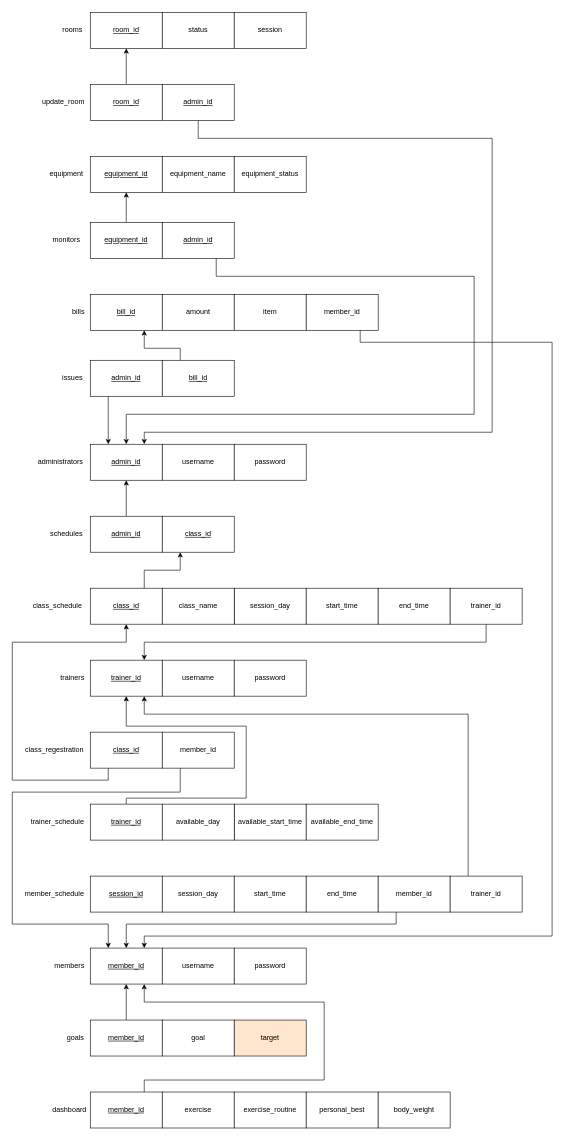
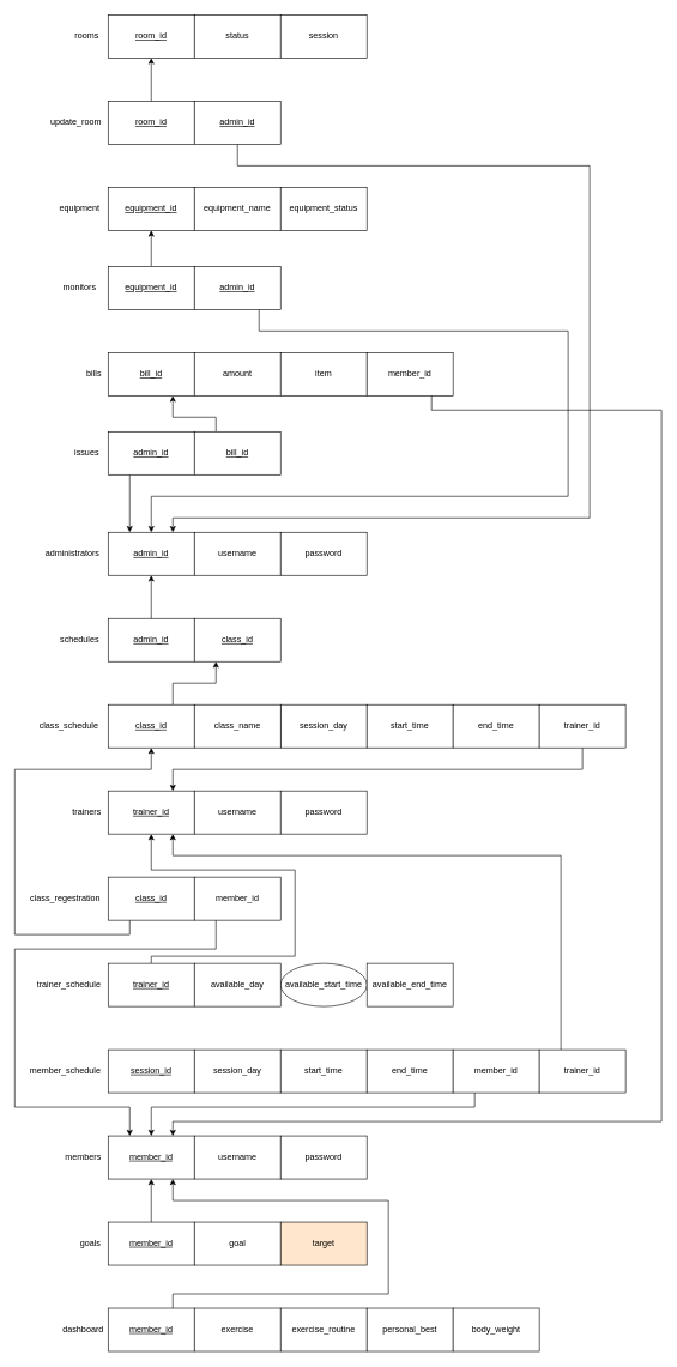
  <mxCell id="0" />
  <mxCell id="1" parent="0" />
  <mxCell id="2" style="edgeStyle=orthogonalEdgeStyle;rounded=0;orthogonalLoop=1;jettySize=auto;html=1;exitX=0.5;exitY=0;exitDx=0;exitDy=0;entryX=0.5;entryY=1;entryDx=0;entryDy=0;" parent="1" source="33" target="21" edge="1"><mxGeometry relative="1" as="geometry" /></mxCell>
  <mxCell id="3" style="edgeStyle=orthogonalEdgeStyle;rounded=0;orthogonalLoop=1;jettySize=auto;html=1;entryX=0.75;entryY=1;entryDx=0;entryDy=0;exitX=0.75;exitY=0;exitDx=0;exitDy=0;" parent="1" source="26" target="21" edge="1"><mxGeometry relative="1" as="geometry"><mxPoint x="220" y="1800" as="sourcePoint" /><Array as="points"><mxPoint x="240" y="1800" /><mxPoint x="540" y="1800" /><mxPoint x="540" y="1670" /><mxPoint x="240" y="1670" /></Array></mxGeometry></mxCell>
  <mxCell id="4" style="edgeStyle=orthogonalEdgeStyle;rounded=0;orthogonalLoop=1;jettySize=auto;html=1;exitX=0.5;exitY=0;exitDx=0;exitDy=0;entryX=0.5;entryY=1;entryDx=0;entryDy=0;" parent="1" source="45" target="52" edge="1"><mxGeometry relative="1" as="geometry"><Array as="points"><mxPoint x="210" y="1330" /><mxPoint x="410" y="1330" /><mxPoint x="410" y="1210" /><mxPoint x="210" y="1210" /></Array></mxGeometry></mxCell>
  <mxCell id="5" style="edgeStyle=orthogonalEdgeStyle;rounded=0;orthogonalLoop=1;jettySize=auto;html=1;exitX=0.25;exitY=1;exitDx=0;exitDy=0;entryX=0.5;entryY=1;entryDx=0;entryDy=0;" parent="1" source="57" target="84" edge="1"><mxGeometry relative="1" as="geometry"><Array as="points"><mxPoint x="180" y="1300" /><mxPoint x="20" y="1300" /><mxPoint x="20" y="1070" /><mxPoint x="210" y="1070" /></Array></mxGeometry></mxCell>
  <mxCell id="6" style="edgeStyle=orthogonalEdgeStyle;rounded=0;orthogonalLoop=1;jettySize=auto;html=1;exitX=0.25;exitY=1;exitDx=0;exitDy=0;entryX=0.5;entryY=0;entryDx=0;entryDy=0;" parent="1" source="42" target="21" edge="1"><mxGeometry relative="1" as="geometry"><mxPoint x="200" y="1450" as="targetPoint" /><Array as="points"><mxPoint x="660" y="1540" /><mxPoint x="210" y="1540" /></Array></mxGeometry></mxCell>
  <mxCell id="7" style="edgeStyle=orthogonalEdgeStyle;rounded=0;orthogonalLoop=1;jettySize=auto;html=1;exitX=0.25;exitY=0;exitDx=0;exitDy=0;entryX=0.75;entryY=1;entryDx=0;entryDy=0;" parent="1" source="43" target="52" edge="1"><mxGeometry relative="1" as="geometry"><mxPoint x="700" y="910" as="targetPoint" /><Array as="points"><mxPoint x="780" y="1190" /><mxPoint x="240" y="1190" /></Array></mxGeometry></mxCell>
  <mxCell id="8" style="edgeStyle=orthogonalEdgeStyle;rounded=0;orthogonalLoop=1;jettySize=auto;html=1;exitX=0.25;exitY=1;exitDx=0;exitDy=0;entryX=0.25;entryY=0;entryDx=0;entryDy=0;" parent="1" source="58" target="21" edge="1"><mxGeometry relative="1" as="geometry"><mxPoint x="250" y="1460" as="targetPoint" /><Array as="points"><mxPoint x="300" y="1320" /><mxPoint x="20" y="1320" /><mxPoint x="20" y="1540" /><mxPoint x="180" y="1540" /></Array></mxGeometry></mxCell>
  <mxCell id="9" style="edgeStyle=orthogonalEdgeStyle;rounded=0;orthogonalLoop=1;jettySize=auto;html=1;exitX=0.25;exitY=1;exitDx=0;exitDy=0;entryX=0.25;entryY=0;entryDx=0;entryDy=0;" parent="1" source="65" target="61" edge="1"><mxGeometry relative="1" as="geometry"><mxPoint x="180" y="220" as="targetPoint" /></mxGeometry></mxCell>
  <mxCell id="10" style="edgeStyle=orthogonalEdgeStyle;rounded=0;orthogonalLoop=1;jettySize=auto;html=1;exitX=0.25;exitY=0;exitDx=0;exitDy=0;entryX=0.75;entryY=1;entryDx=0;entryDy=0;" parent="1" source="66" target="96" edge="1"><mxGeometry relative="1" as="geometry"><Array as="points"><mxPoint x="300" y="580" /><mxPoint x="240" y="580" /></Array></mxGeometry></mxCell>
  <mxCell id="11" style="edgeStyle=orthogonalEdgeStyle;rounded=0;orthogonalLoop=1;jettySize=auto;html=1;exitX=0.5;exitY=0;exitDx=0;exitDy=0;entryX=0.5;entryY=1;entryDx=0;entryDy=0;" parent="1" source="69" target="73" edge="1"><mxGeometry relative="1" as="geometry" /></mxCell>
  <mxCell id="12" style="edgeStyle=orthogonalEdgeStyle;rounded=0;orthogonalLoop=1;jettySize=auto;html=1;exitX=0.75;exitY=1;exitDx=0;exitDy=0;entryX=0.5;entryY=0;entryDx=0;entryDy=0;" parent="1" source="70" target="61" edge="1"><mxGeometry relative="1" as="geometry"><mxPoint x="240" y="150" as="targetPoint" /><Array as="points"><mxPoint x="360" y="460" /><mxPoint x="790" y="460" /><mxPoint x="790" y="690" /><mxPoint x="210" y="690" /></Array></mxGeometry></mxCell>
  <mxCell id="13" style="edgeStyle=orthogonalEdgeStyle;rounded=0;orthogonalLoop=1;jettySize=auto;html=1;exitX=0.5;exitY=0;exitDx=0;exitDy=0;entryX=0.5;entryY=1;entryDx=0;entryDy=0;" parent="1" source="78" target="15" edge="1"><mxGeometry relative="1" as="geometry" /></mxCell>
  <mxCell id="14" style="edgeStyle=orthogonalEdgeStyle;rounded=0;orthogonalLoop=1;jettySize=auto;html=1;exitX=0.5;exitY=1;exitDx=0;exitDy=0;entryX=0.75;entryY=0;entryDx=0;entryDy=0;" parent="1" source="79" target="61" edge="1"><mxGeometry relative="1" as="geometry"><Array as="points"><mxPoint x="330" y="230" /><mxPoint x="820" y="230" /><mxPoint x="820" y="720" /><mxPoint x="240" y="720" /></Array></mxGeometry></mxCell>
  <mxCell id="15" value="&lt;u&gt;room_id&lt;/u&gt;" style="rounded=0;whiteSpace=wrap;html=1;" parent="1" vertex="1"><mxGeometry x="150" y="20" width="120" height="60" as="geometry" /></mxCell>
  <mxCell id="16" value="status" style="rounded=0;whiteSpace=wrap;html=1;" parent="1" vertex="1"><mxGeometry x="270" y="20" width="120" height="60" as="geometry" /></mxCell>
  <mxCell id="17" value="session" style="rounded=0;whiteSpace=wrap;html=1;" parent="1" vertex="1"><mxGeometry x="390" y="20" width="120" height="60" as="geometry" /></mxCell>
  <mxCell id="18" value="rooms" style="text;html=1;align=center;verticalAlign=middle;resizable=0;points=[];autosize=1;strokeColor=none;fillColor=none;" parent="1" vertex="1"><mxGeometry x="90" y="35" width="60" height="30" as="geometry" /></mxCell>
  <mxCell id="19" value="" style="group" parent="1" vertex="1" connectable="0"><mxGeometry x="80" y="1580" width="430" height="60" as="geometry" /></mxCell>
  <mxCell id="20" value="members" style="text;html=1;align=center;verticalAlign=middle;resizable=0;points=[];autosize=1;strokeColor=none;fillColor=none;" parent="19" vertex="1"><mxGeometry y="15" width="70" height="30" as="geometry" /></mxCell>
  <mxCell id="21" value="&lt;u&gt;member_id&lt;/u&gt;" style="rounded=0;whiteSpace=wrap;html=1;" parent="19" vertex="1"><mxGeometry x="70" width="120" height="60" as="geometry" /></mxCell>
  <mxCell id="22" value="username" style="rounded=0;whiteSpace=wrap;html=1;" parent="19" vertex="1"><mxGeometry x="190" width="120" height="60" as="geometry" /></mxCell>
  <mxCell id="23" value="password" style="rounded=0;whiteSpace=wrap;html=1;" parent="19" vertex="1"><mxGeometry x="310" width="120" height="60" as="geometry" /></mxCell>
  <mxCell id="24" value="" style="group" parent="1" vertex="1" connectable="0"><mxGeometry x="75" y="1820" width="675" height="60" as="geometry" /></mxCell>
  <mxCell id="25" value="dashboard" style="text;html=1;align=center;verticalAlign=middle;resizable=0;points=[];autosize=1;strokeColor=none;fillColor=none;" parent="24" vertex="1"><mxGeometry y="15" width="80" height="30" as="geometry" /></mxCell>
  <mxCell id="26" value="&lt;u&gt;member_id&lt;/u&gt;" style="rounded=0;whiteSpace=wrap;html=1;" parent="24" vertex="1"><mxGeometry x="75" width="120" height="60" as="geometry" /></mxCell>
  <mxCell id="27" value="exercise" style="rounded=0;whiteSpace=wrap;html=1;" parent="24" vertex="1"><mxGeometry x="195" width="120" height="60" as="geometry" /></mxCell>
  <mxCell id="28" value="exercise_routine" style="rounded=0;whiteSpace=wrap;html=1;" parent="24" vertex="1"><mxGeometry x="315" width="120" height="60" as="geometry" /></mxCell>
  <mxCell id="29" value="personal_best" style="rounded=0;whiteSpace=wrap;html=1;" parent="24" vertex="1"><mxGeometry x="435" width="120" height="60" as="geometry" /></mxCell>
  <mxCell id="30" value="body_weight" style="rounded=0;whiteSpace=wrap;html=1;" parent="24" vertex="1"><mxGeometry x="555" width="120" height="60" as="geometry" /></mxCell>
  <mxCell id="31" value="" style="group" parent="1" vertex="1" connectable="0"><mxGeometry x="100" y="1700" width="410" height="60" as="geometry" /></mxCell>
  <mxCell id="32" value="goals" style="text;html=1;align=center;verticalAlign=middle;resizable=0;points=[];autosize=1;strokeColor=none;fillColor=none;" parent="31" vertex="1"><mxGeometry y="15" width="50" height="30" as="geometry" /></mxCell>
  <mxCell id="33" value="&lt;u&gt;member_id&lt;/u&gt;" style="rounded=0;whiteSpace=wrap;html=1;" parent="31" vertex="1"><mxGeometry x="50" width="120" height="60" as="geometry" /></mxCell>
  <mxCell id="34" value="goal" style="rounded=0;whiteSpace=wrap;html=1;" parent="31" vertex="1"><mxGeometry x="170" width="120" height="60" as="geometry" /></mxCell>
  <mxCell id="35" value="target" style="rounded=0;whiteSpace=wrap;html=1;fillColor=#ffe6cc;" parent="31" vertex="1"><mxGeometry x="290" width="120" height="60" as="geometry" /></mxCell>
  <mxCell id="36" value="" style="group" parent="1" vertex="1" connectable="0"><mxGeometry x="30" y="1460" width="840" height="60" as="geometry" /></mxCell>
  <mxCell id="37" value="member_schedule" style="text;html=1;align=center;verticalAlign=middle;resizable=0;points=[];autosize=1;strokeColor=none;fillColor=none;" parent="36" vertex="1"><mxGeometry y="15" width="120" height="30" as="geometry" /></mxCell>
  <mxCell id="38" value="&lt;u&gt;session_id&lt;/u&gt;" style="rounded=0;whiteSpace=wrap;html=1;" parent="36" vertex="1"><mxGeometry x="120" width="120" height="60" as="geometry" /></mxCell>
  <mxCell id="39" value="session_day" style="rounded=0;whiteSpace=wrap;html=1;" parent="36" vertex="1"><mxGeometry x="240" width="120" height="60" as="geometry" /></mxCell>
  <mxCell id="40" value="start_time" style="rounded=0;whiteSpace=wrap;html=1;" parent="36" vertex="1"><mxGeometry x="360" width="120" height="60" as="geometry" /></mxCell>
  <mxCell id="41" value="end_time" style="rounded=0;whiteSpace=wrap;html=1;" parent="36" vertex="1"><mxGeometry x="480" width="120" height="60" as="geometry" /></mxCell>
  <mxCell id="42" value="member_id" style="rounded=0;whiteSpace=wrap;html=1;" parent="36" vertex="1"><mxGeometry x="600" width="120" height="60" as="geometry" /></mxCell>
  <mxCell id="43" value="trainer_id" style="rounded=0;whiteSpace=wrap;html=1;" parent="36" vertex="1"><mxGeometry x="720" width="120" height="60" as="geometry" /></mxCell>
  <mxCell id="44" value="" style="group" parent="1" vertex="1" connectable="0"><mxGeometry x="40" y="1340" width="590" height="60" as="geometry" /></mxCell>
  <mxCell id="45" value="&lt;u&gt;trainer_id&lt;/u&gt;" style="rounded=0;whiteSpace=wrap;html=1;" parent="44" vertex="1"><mxGeometry x="110" width="120" height="60" as="geometry" /></mxCell>
- <mxCell id="46" value="available_start_time" style="rounded=0;whiteSpace=wrap;html=1;" parent="44" vertex="1"><mxGeometry x="350" width="120" height="60" as="geometry" /></mxCell>
+ <mxCell id="46" value="available_start_time" style="ellipse;whiteSpace=wrap;html=1;" parent="44" vertex="1"><mxGeometry x="350" width="120" height="60" as="geometry" /></mxCell>
  <mxCell id="47" value="available_end_time" style="rounded=0;whiteSpace=wrap;html=1;" parent="44" vertex="1"><mxGeometry x="470" width="120" height="60" as="geometry" /></mxCell>
  <mxCell id="48" value="available_day" style="rounded=0;whiteSpace=wrap;html=1;" parent="44" vertex="1"><mxGeometry x="230" width="120" height="60" as="geometry" /></mxCell>
  <mxCell id="49" value="trainer_schedule" style="text;html=1;align=center;verticalAlign=middle;resizable=0;points=[];autosize=1;strokeColor=none;fillColor=none;" parent="44" vertex="1"><mxGeometry y="15" width="110" height="30" as="geometry" /></mxCell>
  <mxCell id="50" value="" style="group" parent="1" vertex="1" connectable="0"><mxGeometry x="90" y="1100" width="420" height="60" as="geometry" /></mxCell>
  <mxCell id="51" value="trainers" style="text;html=1;align=center;verticalAlign=middle;resizable=0;points=[];autosize=1;strokeColor=none;fillColor=none;" parent="50" vertex="1"><mxGeometry y="15" width="60" height="30" as="geometry" /></mxCell>
  <mxCell id="52" value="&lt;u&gt;trainer_id&lt;/u&gt;" style="rounded=0;whiteSpace=wrap;html=1;" parent="50" vertex="1"><mxGeometry x="60" width="120" height="60" as="geometry" /></mxCell>
  <mxCell id="53" value="username" style="rounded=0;whiteSpace=wrap;html=1;" parent="50" vertex="1"><mxGeometry x="180" width="120" height="60" as="geometry" /></mxCell>
  <mxCell id="54" value="password" style="rounded=0;whiteSpace=wrap;html=1;" parent="50" vertex="1"><mxGeometry x="300" width="120" height="60" as="geometry" /></mxCell>
  <mxCell id="55" value="" style="group" parent="1" vertex="1" connectable="0"><mxGeometry x="30" y="1220" width="360" height="60" as="geometry" /></mxCell>
  <mxCell id="56" value="class_regestration" style="text;html=1;align=center;verticalAlign=middle;resizable=0;points=[];autosize=1;strokeColor=none;fillColor=none;" parent="55" vertex="1"><mxGeometry y="15" width="120" height="30" as="geometry" /></mxCell>
  <mxCell id="57" value="&lt;u&gt;class_id&lt;/u&gt;" style="rounded=0;whiteSpace=wrap;html=1;" parent="55" vertex="1"><mxGeometry x="120" width="120" height="60" as="geometry" /></mxCell>
  <mxCell id="58" value="member_id" style="rounded=0;whiteSpace=wrap;html=1;" parent="55" vertex="1"><mxGeometry x="240" width="120" height="60" as="geometry" /></mxCell>
  <mxCell id="59" value="" style="group" parent="1" vertex="1" connectable="0"><mxGeometry x="50" y="740" width="460" height="60" as="geometry" /></mxCell>
  <mxCell id="60" value="administrators" style="text;html=1;align=center;verticalAlign=middle;resizable=0;points=[];autosize=1;strokeColor=none;fillColor=none;" parent="59" vertex="1"><mxGeometry y="15" width="100" height="30" as="geometry" /></mxCell>
  <mxCell id="61" value="&lt;u&gt;admin_id&lt;/u&gt;" style="rounded=0;whiteSpace=wrap;html=1;" parent="59" vertex="1"><mxGeometry x="100" width="120" height="60" as="geometry" /></mxCell>
  <mxCell id="62" value="username" style="rounded=0;whiteSpace=wrap;html=1;" parent="59" vertex="1"><mxGeometry x="220" width="120" height="60" as="geometry" /></mxCell>
  <mxCell id="63" value="password" style="rounded=0;whiteSpace=wrap;html=1;" parent="59" vertex="1"><mxGeometry x="340" width="120" height="60" as="geometry" /></mxCell>
  <mxCell id="64" value="" style="group" parent="1" vertex="1" connectable="0"><mxGeometry x="90" y="600" width="300" height="60" as="geometry" /></mxCell>
  <mxCell id="65" value="&lt;u&gt;admin_id&lt;/u&gt;" style="rounded=0;whiteSpace=wrap;html=1;" parent="64" vertex="1"><mxGeometry x="60" width="120" height="60" as="geometry" /></mxCell>
  <mxCell id="66" value="&lt;u&gt;bill_id&lt;/u&gt;" style="rounded=0;whiteSpace=wrap;html=1;" parent="64" vertex="1"><mxGeometry x="180" width="120" height="60" as="geometry" /></mxCell>
  <mxCell id="67" value="issues" style="text;html=1;align=center;verticalAlign=middle;resizable=0;points=[];autosize=1;strokeColor=none;fillColor=none;" parent="64" vertex="1"><mxGeometry y="15" width="60" height="30" as="geometry" /></mxCell>
  <mxCell id="68" value="" style="group" parent="1" vertex="1" connectable="0"><mxGeometry x="75" y="370" width="315" height="60" as="geometry" /></mxCell>
  <mxCell id="69" value="&lt;u&gt;equipment_id&lt;/u&gt;" style="rounded=0;whiteSpace=wrap;html=1;" parent="68" vertex="1"><mxGeometry x="75" width="120" height="60" as="geometry" /></mxCell>
  <mxCell id="70" value="&lt;u&gt;admin_id&lt;/u&gt;" style="rounded=0;whiteSpace=wrap;html=1;" parent="68" vertex="1"><mxGeometry x="195" width="120" height="60" as="geometry" /></mxCell>
  <mxCell id="71" value="monitors" style="text;html=1;align=center;verticalAlign=middle;resizable=0;points=[];autosize=1;strokeColor=none;fillColor=none;" parent="68" vertex="1"><mxGeometry y="15" width="70" height="30" as="geometry" /></mxCell>
  <mxCell id="72" value="" style="group" parent="1" vertex="1" connectable="0"><mxGeometry x="70" y="260" width="440" height="60" as="geometry" /></mxCell>
  <mxCell id="73" value="&lt;u&gt;equipment_id&lt;/u&gt;" style="rounded=0;whiteSpace=wrap;html=1;" parent="72" vertex="1"><mxGeometry x="80" width="120" height="60" as="geometry" /></mxCell>
  <mxCell id="74" value="equipment_name" style="rounded=0;whiteSpace=wrap;html=1;" parent="72" vertex="1"><mxGeometry x="200" width="120" height="60" as="geometry" /></mxCell>
  <mxCell id="75" value="equipment_status" style="rounded=0;whiteSpace=wrap;html=1;" parent="72" vertex="1"><mxGeometry x="320" width="120" height="60" as="geometry" /></mxCell>
  <mxCell id="76" value="equipment" style="text;html=1;align=center;verticalAlign=middle;resizable=0;points=[];autosize=1;strokeColor=none;fillColor=none;" parent="72" vertex="1"><mxGeometry y="15" width="80" height="30" as="geometry" /></mxCell>
  <mxCell id="77" value="" style="group" parent="1" vertex="1" connectable="0"><mxGeometry x="60" y="140" width="330" height="60" as="geometry" /></mxCell>
  <mxCell id="78" value="&lt;u&gt;room_id&lt;/u&gt;" style="rounded=0;whiteSpace=wrap;html=1;" parent="77" vertex="1"><mxGeometry x="90" width="120" height="60" as="geometry" /></mxCell>
  <mxCell id="79" value="&lt;u&gt;admin_id&lt;/u&gt;" style="rounded=0;whiteSpace=wrap;html=1;" parent="77" vertex="1"><mxGeometry x="210" width="120" height="60" as="geometry" /></mxCell>
  <mxCell id="80" value="update_room" style="text;html=1;align=center;verticalAlign=middle;resizable=0;points=[];autosize=1;strokeColor=none;fillColor=none;" parent="77" vertex="1"><mxGeometry y="15" width="90" height="30" as="geometry" /></mxCell>
  <mxCell id="81" style="edgeStyle=orthogonalEdgeStyle;rounded=0;orthogonalLoop=1;jettySize=auto;html=1;exitX=0.5;exitY=1;exitDx=0;exitDy=0;entryX=0.75;entryY=0;entryDx=0;entryDy=0;" parent="1" source="89" target="52" edge="1"><mxGeometry relative="1" as="geometry" /></mxCell>
  <mxCell id="82" value="" style="group" parent="1" vertex="1" connectable="0"><mxGeometry x="40" y="980" width="830" height="60" as="geometry" /></mxCell>
  <mxCell id="83" value="class_schedule" style="text;html=1;align=center;verticalAlign=middle;resizable=0;points=[];autosize=1;strokeColor=none;fillColor=none;" parent="82" vertex="1"><mxGeometry y="15" width="110" height="30" as="geometry" /></mxCell>
  <mxCell id="84" value="&lt;u&gt;class_id&lt;/u&gt;" style="rounded=0;whiteSpace=wrap;html=1;" parent="82" vertex="1"><mxGeometry x="110" width="120" height="60" as="geometry" /></mxCell>
  <mxCell id="85" value="session_day" style="rounded=0;whiteSpace=wrap;html=1;" parent="82" vertex="1"><mxGeometry x="350" width="120" height="60" as="geometry" /></mxCell>
  <mxCell id="86" value="start_time" style="rounded=0;whiteSpace=wrap;html=1;" parent="82" vertex="1"><mxGeometry x="470" width="120" height="60" as="geometry" /></mxCell>
  <mxCell id="87" value="end_time" style="rounded=0;whiteSpace=wrap;html=1;" parent="82" vertex="1"><mxGeometry x="590" width="120" height="60" as="geometry" /></mxCell>
  <mxCell id="88" value="class_name" style="rounded=0;whiteSpace=wrap;html=1;" parent="82" vertex="1"><mxGeometry x="230" width="120" height="60" as="geometry" /></mxCell>
  <mxCell id="89" value="trainer_id" style="rounded=0;whiteSpace=wrap;html=1;" parent="82" vertex="1"><mxGeometry x="710" width="120" height="60" as="geometry" /></mxCell>
  <mxCell id="90" value="" style="group" parent="1" vertex="1" connectable="0"><mxGeometry x="50" y="860" width="340" height="60" as="geometry" /></mxCell>
  <mxCell id="91" value="schedules" style="text;html=1;align=center;verticalAlign=middle;resizable=0;points=[];autosize=1;strokeColor=none;fillColor=none;" parent="90" vertex="1"><mxGeometry x="20" y="15" width="80" height="30" as="geometry" /></mxCell>
  <mxCell id="92" value="&lt;u&gt;admin_id&lt;/u&gt;" style="rounded=0;whiteSpace=wrap;html=1;" parent="90" vertex="1"><mxGeometry x="100" width="120" height="60" as="geometry" /></mxCell>
  <mxCell id="93" value="&lt;u&gt;class_id&lt;/u&gt;" style="rounded=0;whiteSpace=wrap;html=1;" parent="90" vertex="1"><mxGeometry x="220" width="120" height="60" as="geometry" /></mxCell>
  <mxCell id="94" style="edgeStyle=orthogonalEdgeStyle;rounded=0;orthogonalLoop=1;jettySize=auto;html=1;exitX=0.75;exitY=0;exitDx=0;exitDy=0;entryX=0.25;entryY=1;entryDx=0;entryDy=0;" parent="1" source="84" target="93" edge="1"><mxGeometry relative="1" as="geometry" /></mxCell>
  <mxCell id="95" style="edgeStyle=orthogonalEdgeStyle;rounded=0;orthogonalLoop=1;jettySize=auto;html=1;exitX=0.5;exitY=0;exitDx=0;exitDy=0;entryX=0.5;entryY=1;entryDx=0;entryDy=0;" parent="1" source="92" target="61" edge="1"><mxGeometry relative="1" as="geometry" /></mxCell>
  <mxCell id="96" value="&lt;u&gt;bill_id&lt;/u&gt;" style="rounded=0;whiteSpace=wrap;html=1;" parent="1" vertex="1"><mxGeometry x="150" y="490" width="120" height="60" as="geometry" /></mxCell>
  <mxCell id="97" value="amount" style="rounded=0;whiteSpace=wrap;html=1;" parent="1" vertex="1"><mxGeometry x="270" y="490" width="120" height="60" as="geometry" /></mxCell>
  <mxCell id="98" value="item" style="rounded=0;whiteSpace=wrap;html=1;" parent="1" vertex="1"><mxGeometry x="390" y="490" width="120" height="60" as="geometry" /></mxCell>
  <mxCell id="99" value="bills" style="text;html=1;align=center;verticalAlign=middle;resizable=0;points=[];autosize=1;strokeColor=none;fillColor=none;" parent="1" vertex="1"><mxGeometry x="110" y="505" width="40" height="30" as="geometry" /></mxCell>
  <mxCell id="100" value="member_id" style="rounded=0;whiteSpace=wrap;html=1;" parent="1" vertex="1"><mxGeometry x="510" y="490" width="120" height="60" as="geometry" /></mxCell>
  <mxCell id="101" style="edgeStyle=orthogonalEdgeStyle;rounded=0;orthogonalLoop=1;jettySize=auto;html=1;exitX=0.75;exitY=0;exitDx=0;exitDy=0;entryX=0.75;entryY=1;entryDx=0;entryDy=0;endArrow=none;endFill=0;startArrow=classic;startFill=1;" parent="1" source="21" target="100" edge="1"><mxGeometry relative="1" as="geometry"><Array as="points"><mxPoint x="240" y="1560" /><mxPoint x="920" y="1560" /><mxPoint x="920" y="570" /><mxPoint x="600" y="570" /></Array></mxGeometry></mxCell>
